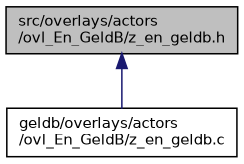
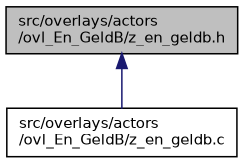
  digraph {
    node [color=black fontname=Helvetica fontsize=10 shape=record style=filled]
    n1 [fillcolor=grey75 fontcolor=black height=0.2 label="src/overlays/actors\l/ovl_En_GeldB/z_en_geldb.h" width=0.4]
-   n2 [fillcolor=white height=0.2 label="geldb/overlays/actors\l/ovl_En_GeldB/z_en_geldb.c" width=0.4]
+   n2 [fillcolor=white height=0.2 label="src/overlays/actors\l/ovl_En_GeldB/z_en_geldb.c" width=0.4]
    n1 -> n2 [color=midnightblue dir=back fontname=Helvetica fontsize=10 labelfontname=Helvetica labelfontsize=10 style=solid]
  }
